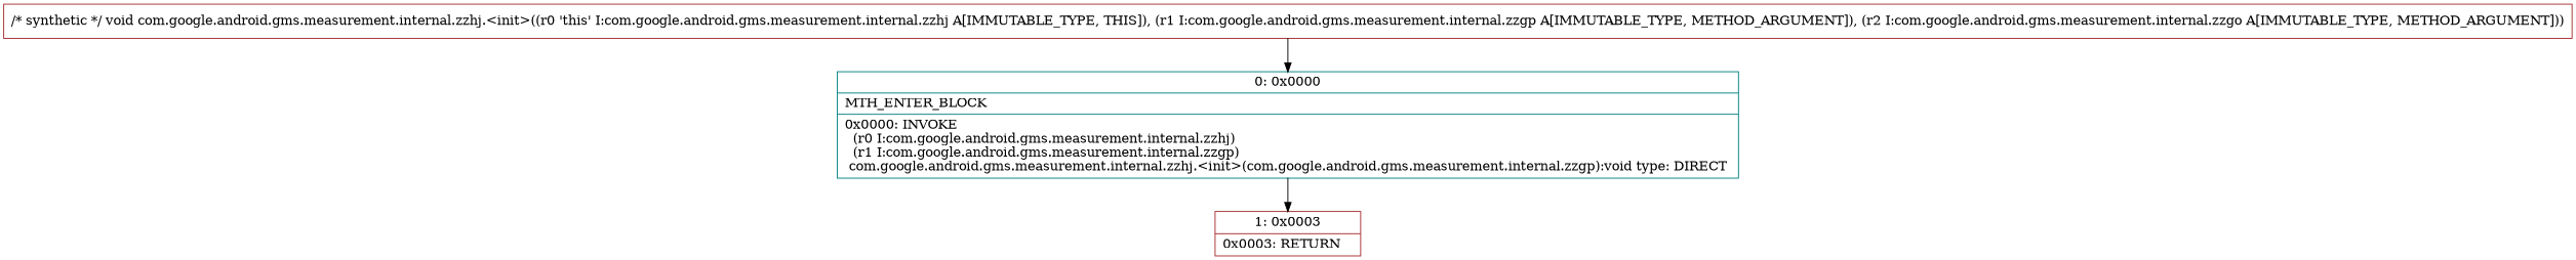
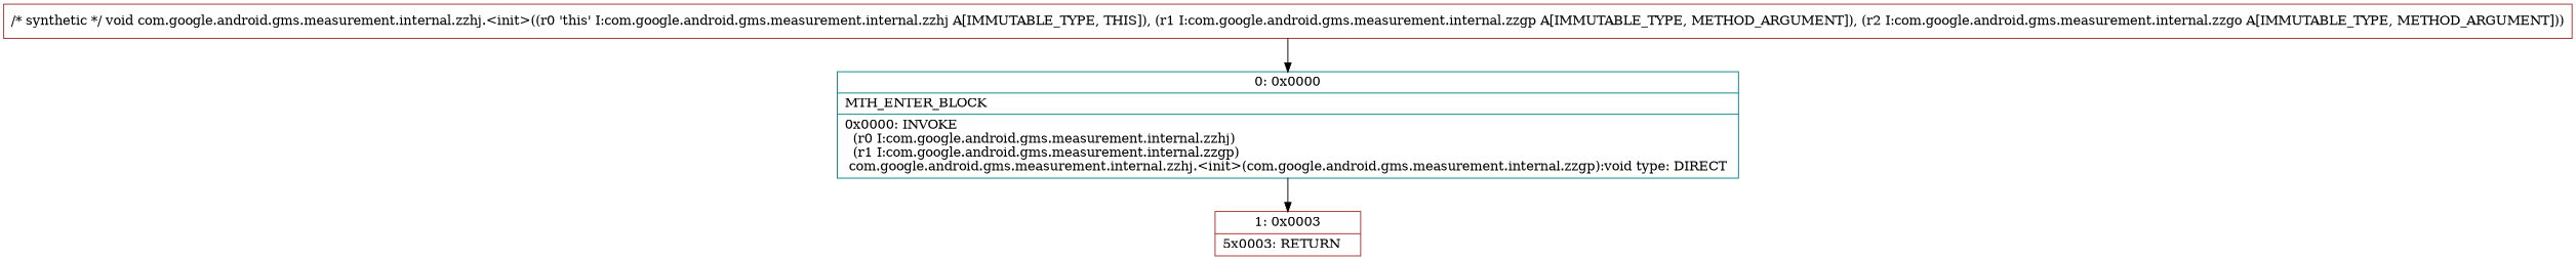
  digraph {
    node [shape=record color=brown]
    n1 [label="{0\:\ 0x0000|MTH_ENTER_BLOCK\l|0x0000: INVOKE  \l  (r0 I:com.google.android.gms.measurement.internal.zzhj)\l  (r1 I:com.google.android.gms.measurement.internal.zzgp)\l com.google.android.gms.measurement.internal.zzhj.\<init\>(com.google.android.gms.measurement.internal.zzgp):void type: DIRECT \l}" color=teal]
-   n2 [label="{1\:\ 0x0003|0x0003: RETURN   \l}"]
+   n2 [label="{1\:\ 0x0003|5x0003: RETURN   \l}"]
    n3 [label="{\/* synthetic *\/ void com.google.android.gms.measurement.internal.zzhj.\<init\>((r0 'this' I:com.google.android.gms.measurement.internal.zzhj A[IMMUTABLE_TYPE, THIS]), (r1 I:com.google.android.gms.measurement.internal.zzgp A[IMMUTABLE_TYPE, METHOD_ARGUMENT]), (r2 I:com.google.android.gms.measurement.internal.zzgo A[IMMUTABLE_TYPE, METHOD_ARGUMENT])) }"]
    n1 -> n2
    n3 -> n1
  }
